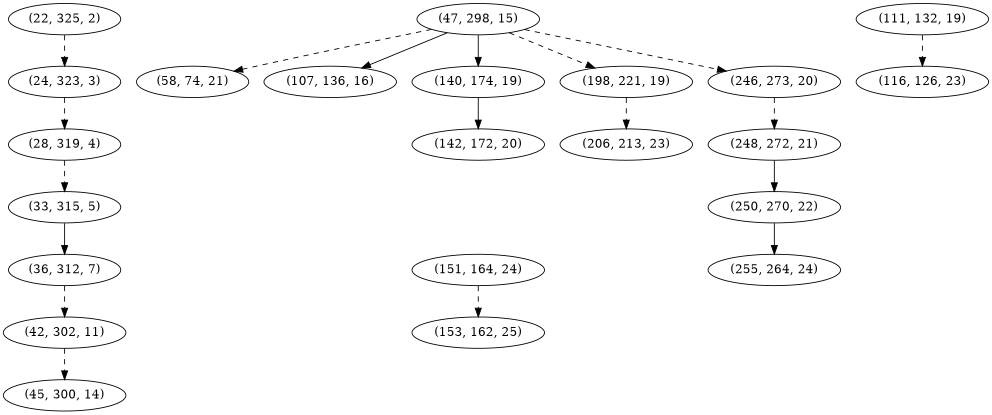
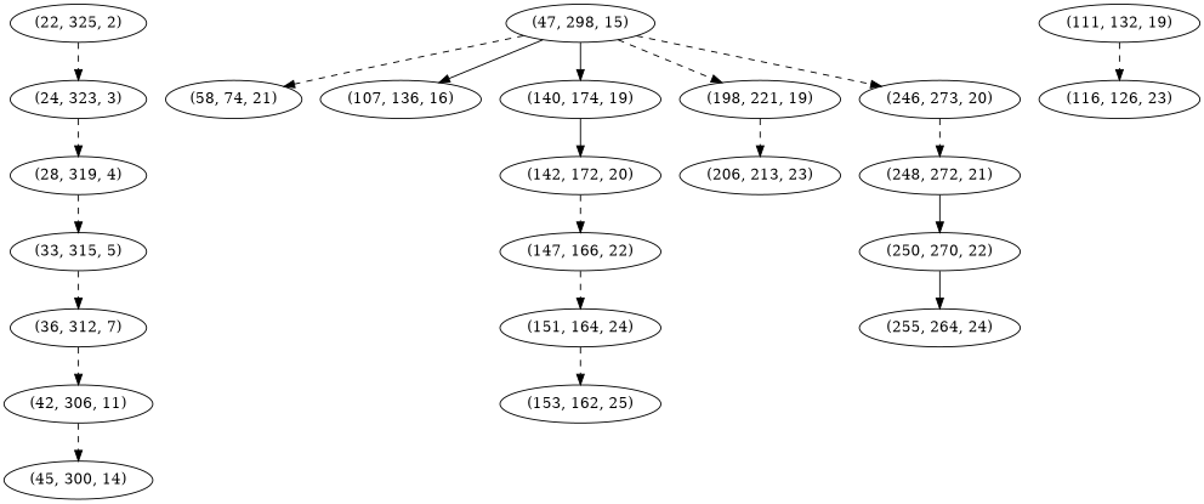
  digraph {
    edge [style=dashed]
    "(22, 325, 2)"
    "(24, 323, 3)"
    "(28, 319, 4)"
    "(33, 315, 5)"
    "(36, 312, 7)"
-   "(42, 306, 11)" [label="(42, 302, 11)"]
+   "(42, 306, 11)"
    "(45, 300, 14)"
    "(47, 298, 15)"
    "(58, 74, 21)"
    "(107, 136, 16)"
    "(140, 174, 19)"
    "(198, 221, 19)"
    "(246, 273, 20)"
    "(142, 172, 20)"
    "(206, 213, 23)"
    "(248, 272, 21)"
    "(111, 132, 19)"
    "(116, 126, 23)"
+   "(147, 166, 22)"
    "(151, 164, 24)"
    "(153, 162, 25)"
    "(250, 270, 22)"
    "(255, 264, 24)"
    "(22, 325, 2)" -> "(24, 323, 3)"
    "(24, 323, 3)" -> "(28, 319, 4)"
    "(28, 319, 4)" -> "(33, 315, 5)"
-   "(33, 315, 5)" -> "(36, 312, 7)" [style=solid]
+   "(33, 315, 5)" -> "(36, 312, 7)"
    "(36, 312, 7)" -> "(42, 306, 11)"
    "(42, 306, 11)" -> "(45, 300, 14)"
    "(47, 298, 15)" -> "(58, 74, 21)"
    "(47, 298, 15)" -> "(107, 136, 16)" [style=solid]
    "(47, 298, 15)" -> "(140, 174, 19)" [style=solid]
    "(47, 298, 15)" -> "(198, 221, 19)"
    "(47, 298, 15)" -> "(246, 273, 20)"
    "(140, 174, 19)" -> "(142, 172, 20)" [style=solid]
    "(198, 221, 19)" -> "(206, 213, 23)"
    "(246, 273, 20)" -> "(248, 272, 21)"
+   "(142, 172, 20)" -> "(147, 166, 22)"
    "(248, 272, 21)" -> "(250, 270, 22)" [style=solid]
    "(111, 132, 19)" -> "(116, 126, 23)"
+   "(147, 166, 22)" -> "(151, 164, 24)"
    "(151, 164, 24)" -> "(153, 162, 25)"
    "(250, 270, 22)" -> "(255, 264, 24)" [style=solid]
  }
